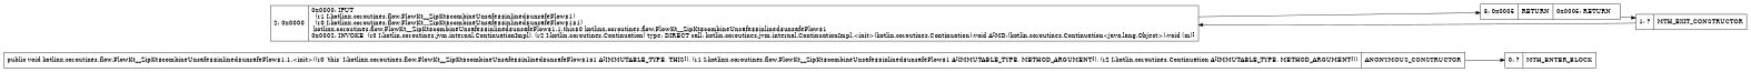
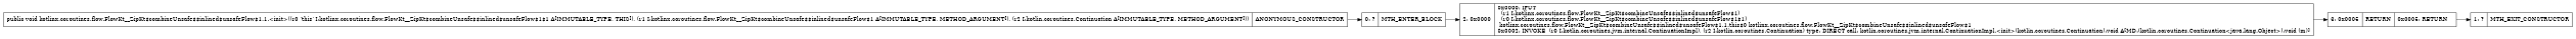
  digraph {
    rankdir=LR
    node [shape=record]
    n1 [label="{0\:\ ?|MTH_ENTER_BLOCK\l}"]
    n2 [label="{2\:\ 0x0000|0x0000: IPUT  \l  (r1 I:kotlinx.coroutines.flow.FlowKt__ZipKt$combineUnsafe$$inlined$unsafeFlow$1)\l  (r0 I:kotlinx.coroutines.flow.FlowKt__ZipKt$combineUnsafe$$inlined$unsafeFlow$1$1)\l kotlinx.coroutines.flow.FlowKt__ZipKt$combineUnsafe$$inlined$unsafeFlow$1.1.this$0 kotlinx.coroutines.flow.FlowKt__ZipKt$combineUnsafe$$inlined$unsafeFlow$1 \l0x0002: INVOKE  (r0 I:kotlin.coroutines.jvm.internal.ContinuationImpl), (r2 I:kotlin.coroutines.Continuation) type: DIRECT call: kotlin.coroutines.jvm.internal.ContinuationImpl.\<init\>(kotlin.coroutines.Continuation):void A[MD:(kotlin.coroutines.Continuation\<java.lang.Object\>):void (m)]\l}"]
    n3 [label="{3\:\ 0x0005|RETURN\l|0x0005: RETURN   \l}"]
    n4 [label="{1\:\ ?|MTH_EXIT_CONSTRUCTOR\l}"]
    n5 [label="{public void kotlinx.coroutines.flow.FlowKt__ZipKt$combineUnsafe$$inlined$unsafeFlow$1.1.\<init\>((r0 'this' I:kotlinx.coroutines.flow.FlowKt__ZipKt$combineUnsafe$$inlined$unsafeFlow$1$1 A[IMMUTABLE_TYPE, THIS]), (r1 I:kotlinx.coroutines.flow.FlowKt__ZipKt$combineUnsafe$$inlined$unsafeFlow$1 A[IMMUTABLE_TYPE, METHOD_ARGUMENT]), (r2 I:kotlin.coroutines.Continuation A[IMMUTABLE_TYPE, METHOD_ARGUMENT]))  | ANONYMOUS_CONSTRUCTOR\l}"]
-   n4 -> n2
+   n1 -> n2
    n2 -> n3
    n3 -> n4
    n5 -> n1
  }
